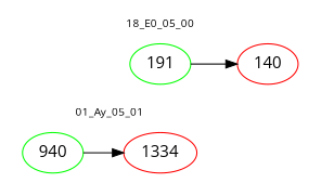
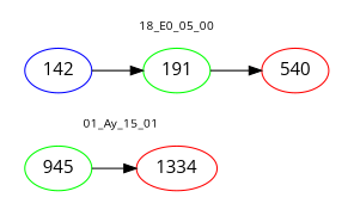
  digraph {
    fontname="Open Sans"
    rankdir=LR
    node [color=green fontname="Open Sans"]
    edge [color=black fontname="Open Sans"]
-   n1 [label=940]
+   n1 [label=945]
    n2 [color=red label=1334]
+   n3 [color=blue label=142]
    n4 [label=191]
-   n5 [color=red label=140]
+   n5 [color=red label=540]
    subgraph cluster_1 {
      color=white
      fontsize=10
-     label="01_Ay_05_01"
+     label="01_Ay_15_01"
      n1
      n2
    }
    subgraph cluster_2 {
      color=white
      fontsize=10
      label="18_E0_05_00"
+     n3
      n4
      n5
    }
    n1 -> n2
+   n3 -> n4
    n4 -> n5
  }
